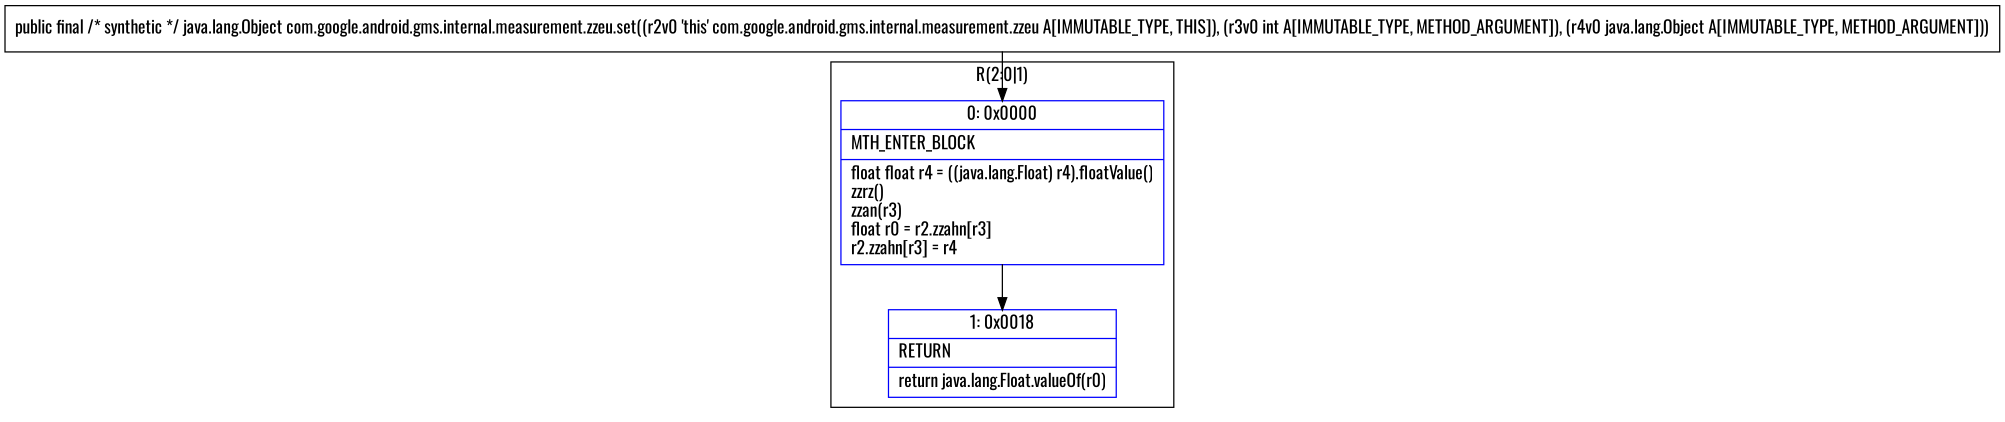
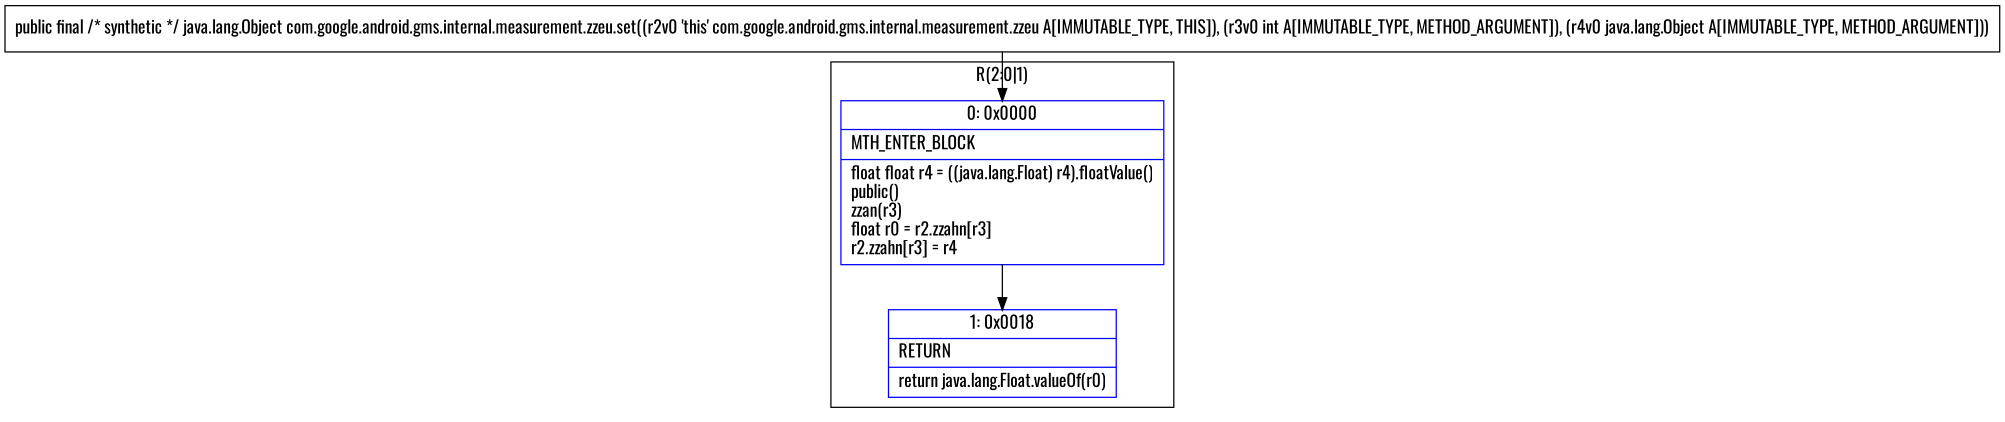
  digraph {
    fontname=Oswald
    node [color=blue shape=record fontname=Oswald]
    edge [fontname=Oswald]
-   n1 [label="{0\:\ 0x0000|MTH_ENTER_BLOCK\l|float float r4 = ((java.lang.Float) r4).floatValue()\lzzrz()\lzzan(r3)\lfloat r0 = r2.zzahn[r3]\lr2.zzahn[r3] = r4\l}"]
+   n1 [label="{0\:\ 0x0000|MTH_ENTER_BLOCK\l|float float r4 = ((java.lang.Float) r4).floatValue()\lpublic()\lzzan(r3)\lfloat r0 = r2.zzahn[r3]\lr2.zzahn[r3] = r4\l}"]
    n2 [label="{1\:\ 0x0018|RETURN\l|return java.lang.Float.valueOf(r0)\l}"]
    n3 [label="{public final \/* synthetic *\/ java.lang.Object com.google.android.gms.internal.measurement.zzeu.set((r2v0 'this' com.google.android.gms.internal.measurement.zzeu A[IMMUTABLE_TYPE, THIS]), (r3v0 int A[IMMUTABLE_TYPE, METHOD_ARGUMENT]), (r4v0 java.lang.Object A[IMMUTABLE_TYPE, METHOD_ARGUMENT])) }" color=""]
    subgraph cluster_1 {
      label="R(2:0|1)"
      n1
      n2
    }
    n1 -> n2
    n3 -> n1
  }
